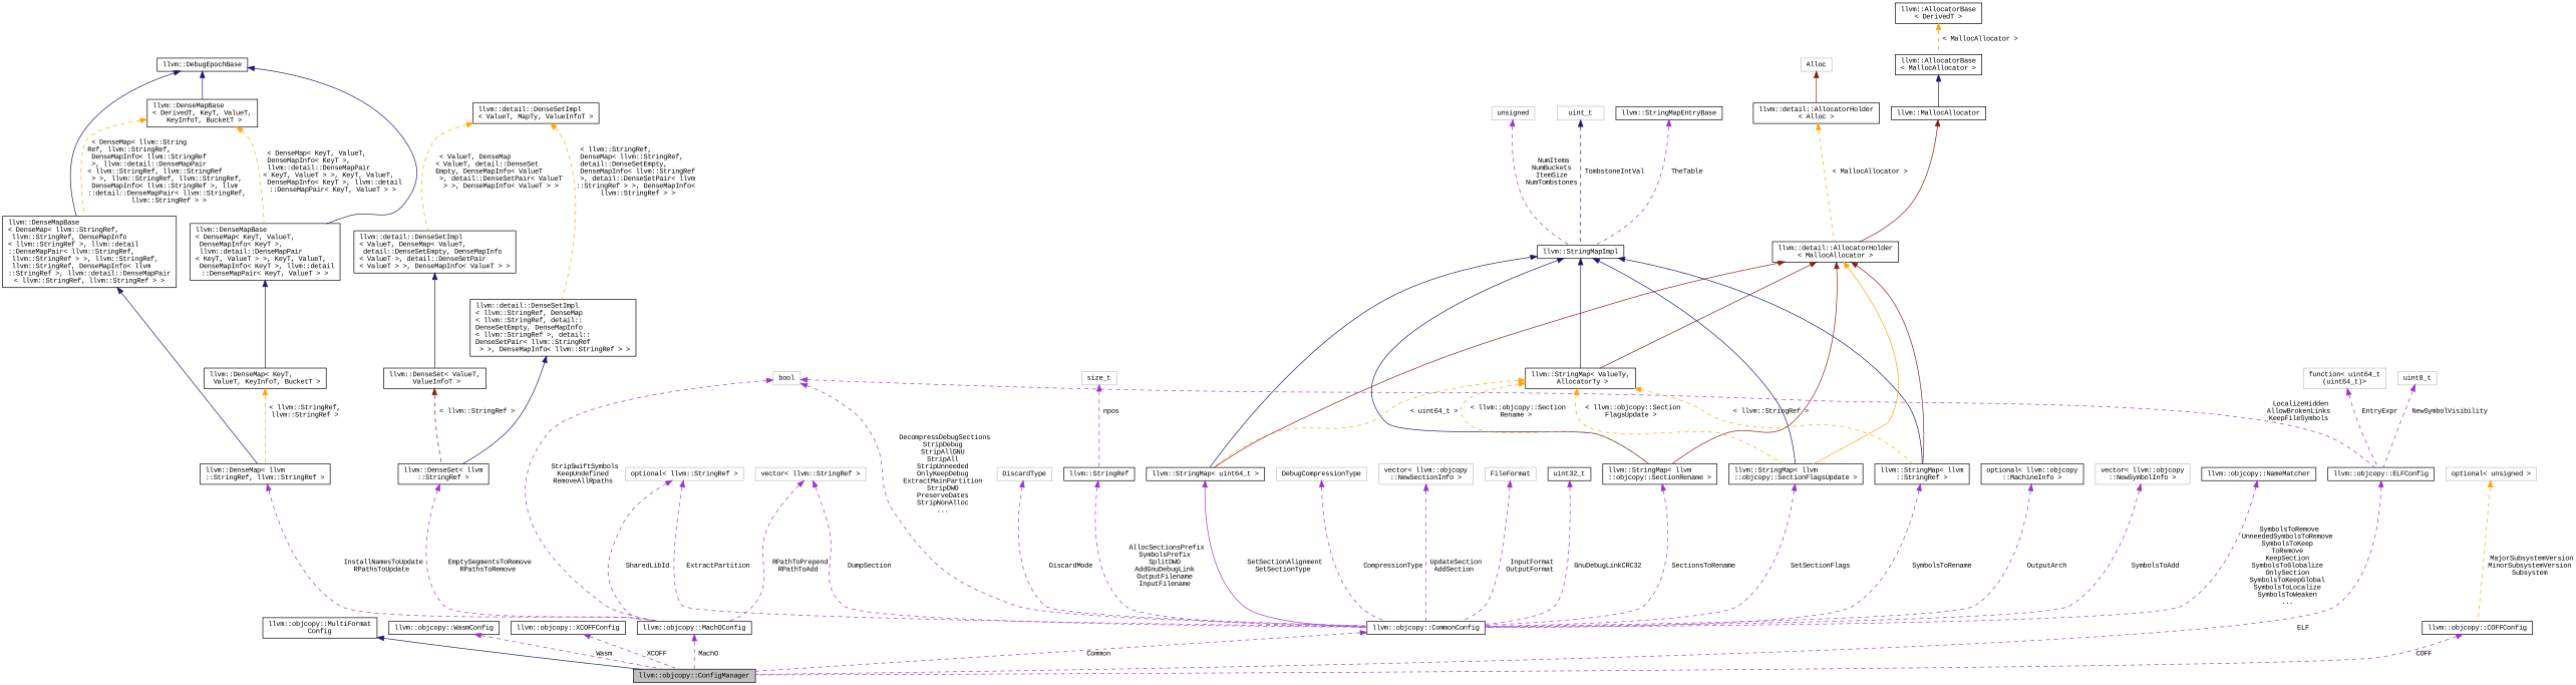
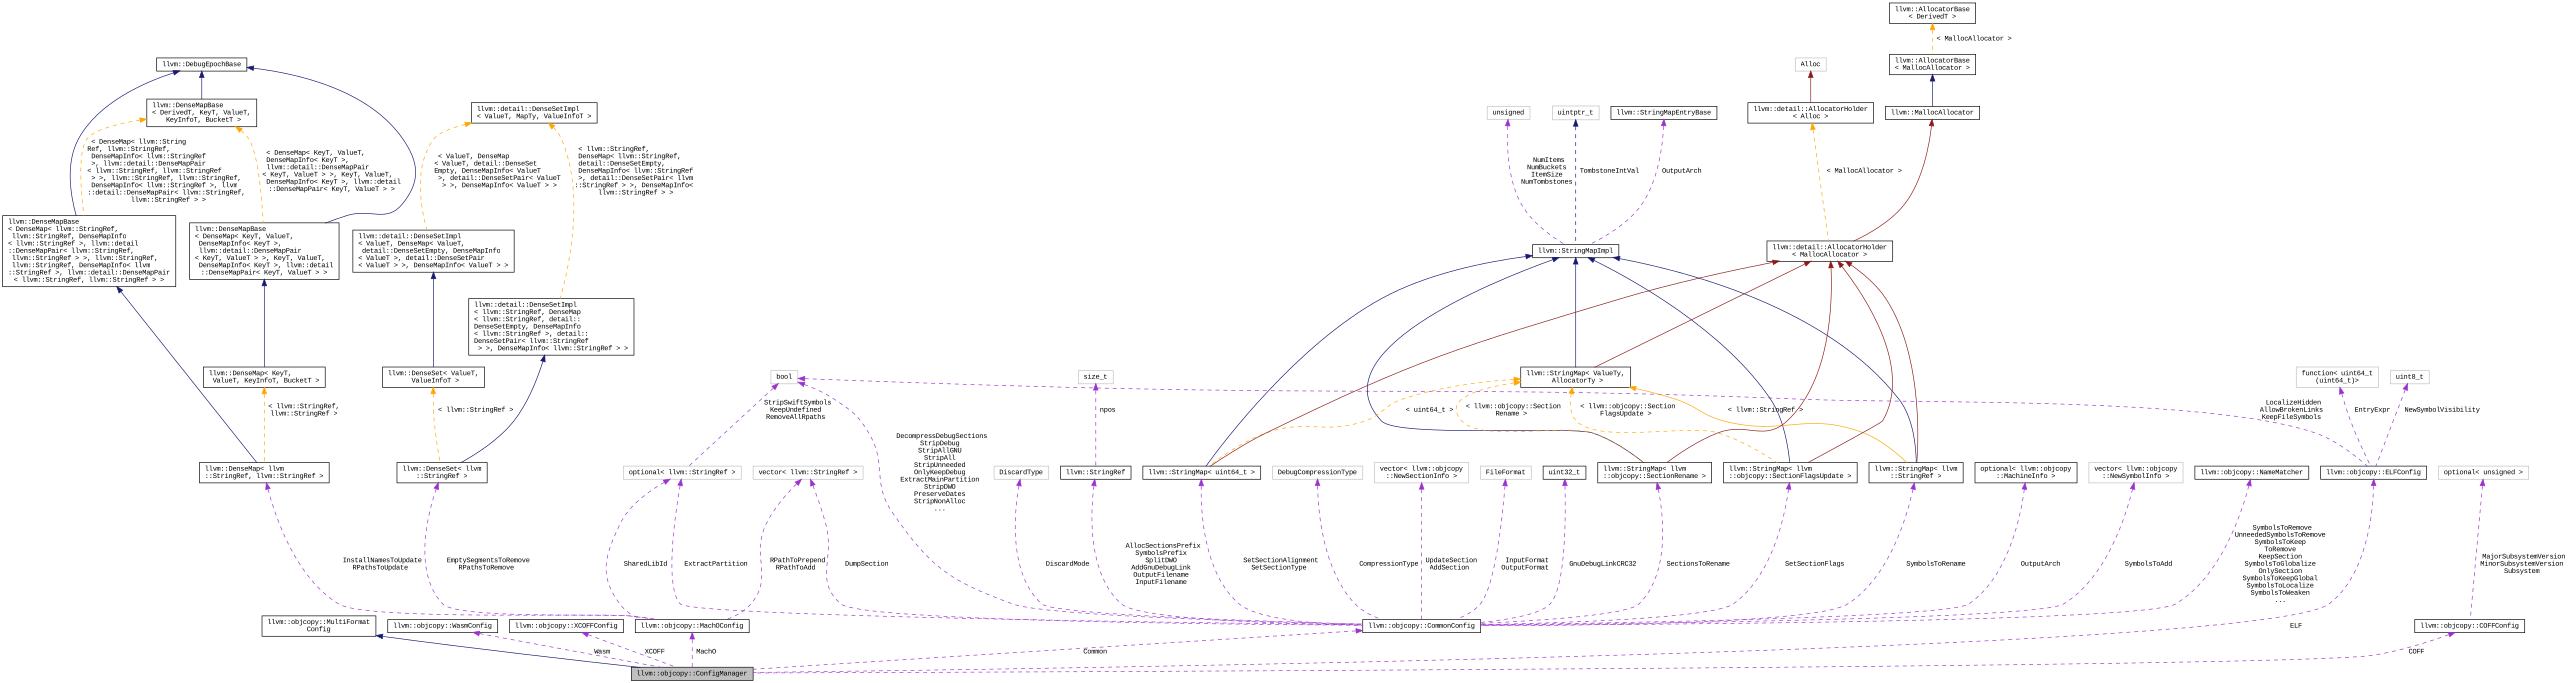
  digraph {
    fontname="Liberation Mono"
    rankdir=TB
    node [color=black fontname="Liberation Mono" fontsize=10 shape=record]
    edge [color=darkorchid3 dir=back fontname="Liberation Mono" fontsize=10 labelfontname=Helvetica labelfontsize=10 style=dashed]
    n1 [fillcolor=grey75 fontcolor=black height=0.2 label="llvm::objcopy::ConfigManager" style=filled width=0.4]
    n2 [height=0.2 label="llvm::objcopy::MultiFormat\lConfig" width=0.4]
    n3 [height=0.2 label="llvm::objcopy::WasmConfig" width=0.4]
    n4 [height=0.2 label="llvm::objcopy::XCOFFConfig" width=0.4]
    n5 [height=0.2 label="llvm::objcopy::ELFConfig" width=0.4]
    n6 [color=grey75 height=0.2 label=bool width=0.4]
    n7 [height=0.2 label="llvm::objcopy::CommonConfig" width=0.4]
    n8 [height=0.2 label="llvm::objcopy::MachOConfig" width=0.4]
    n9 [color=grey75 height=0.2 label=uint8_t width=0.4]
    n10 [color=grey75 height=0.2 label="function\< uint64_t\l(uint64_t)\>" width=0.4]
    n11 [height=0.2 label="llvm::objcopy::COFFConfig" width=0.4]
    n12 [color=grey75 height=0.2 label="optional\< unsigned \>" width=0.4]
    n13 [height=0.2 label="llvm::StringMap\< llvm\l::StringRef \>" width=0.4]
    n14 [height=0.2 label="llvm::StringMapImpl" width=0.4]
    n15 [height=0.2 label="llvm::StringMap\< ValueTy,\l AllocatorTy \>" width=0.4]
    n16 [height=0.2 label="llvm::StringMap\< uint64_t \>" width=0.4]
    n17 [height=0.2 label="llvm::StringMap\< llvm\l::objcopy::SectionRename \>" width=0.4]
    n18 [height=0.2 label="llvm::StringMap\< llvm\l::objcopy::SectionFlagsUpdate \>" width=0.4]
    n19 [height=0.2 label="llvm::StringMapEntryBase" width=0.4]
    n20 [color=grey75 height=0.2 label=unsigned width=0.4]
-   n21 [color=grey75 height=0.2 label=uint_t width=0.4]
+   n21 [color=grey75 height=0.2 label=uintptr_t width=0.4]
    n22 [height=0.2 label="llvm::detail::AllocatorHolder\l\< MallocAllocator \>" width=0.4]
    n23 [height=0.2 label="llvm::MallocAllocator" width=0.4]
    n24 [height=0.2 label="llvm::AllocatorBase\l\< MallocAllocator \>" width=0.4]
    n25 [height=0.2 label="llvm::AllocatorBase\l\< DerivedT \>" width=0.4]
    n26 [height=0.2 label="llvm::detail::AllocatorHolder\l\< Alloc \>" width=0.4]
    n27 [color=grey75 height=0.2 label=Alloc width=0.4]
    n28 [color=grey75 height=0.2 label=DiscardType width=0.4]
    n29 [color=grey75 height=0.2 label=DebugCompressionType width=0.4]
    n30 [color=grey75 height=0.2 label="optional\< llvm::StringRef \>" width=0.4]
    n31 [color=grey75 height=0.2 label="vector\< llvm::objcopy\l::NewSectionInfo \>" width=0.4]
    n32 [color=grey75 height=0.2 label=FileFormat width=0.4]
    n33 [height=0.2 label=uint32_t width=0.4]
    n34 [height=0.2 label="optional\< llvm::objcopy\l::MachineInfo \>" width=0.4]
    n35 [color=grey75 height=0.2 label="vector\< llvm::StringRef \>" width=0.4]
    n36 [color=grey75 height=0.2 label="vector\< llvm::objcopy\l::NewSymbolInfo \>" width=0.4]
    n37 [height=0.2 label="llvm::StringRef" width=0.4]
    n38 [color=grey75 height=0.2 label=size_t width=0.4]
    n39 [height=0.2 label="llvm::objcopy::NameMatcher" width=0.4]
    n40 [height=0.2 label="llvm::DenseSet\< llvm\l::StringRef \>" width=0.4]
    n41 [height=0.2 label="llvm::detail::DenseSetImpl\l\< llvm::StringRef, DenseMap\l\< llvm::StringRef, detail::\lDenseSetEmpty, DenseMapInfo\l\< llvm::StringRef \>, detail::\lDenseSetPair\< llvm::StringRef\l \> \>, DenseMapInfo\< llvm::StringRef \> \>" width=0.4]
    n42 [height=0.2 label="llvm::detail::DenseSetImpl\l\< ValueT, MapTy, ValueInfoT \>" width=0.4]
    n43 [height=0.2 label="llvm::detail::DenseSetImpl\l\< ValueT, DenseMap\< ValueT,\l detail::DenseSetEmpty, DenseMapInfo\l\< ValueT \>, detail::DenseSetPair\l\< ValueT \> \>, DenseMapInfo\< ValueT \> \>" width=0.4]
    n44 [height=0.2 label="llvm::DenseSet\< ValueT,\l ValueInfoT \>" width=0.4]
    n45 [height=0.2 label="llvm::DenseMap\< llvm\l::StringRef, llvm::StringRef \>" width=0.4]
    n46 [height=0.2 label="llvm::DenseMapBase\l\< DenseMap\< llvm::StringRef,\l llvm::StringRef, DenseMapInfo\l\< llvm::StringRef \>, llvm::detail\l::DenseMapPair\< llvm::StringRef,\l llvm::StringRef \> \>, llvm::StringRef,\l llvm::StringRef, DenseMapInfo\< llvm\l::StringRef \>, llvm::detail::DenseMapPair\l\< llvm::StringRef, llvm::StringRef \> \>" width=0.4]
    n47 [height=0.2 label="llvm::DebugEpochBase" width=0.4]
    n48 [height=0.2 label="llvm::DenseMapBase\l\< DerivedT, KeyT, ValueT,\l KeyInfoT, BucketT \>" width=0.4]
    n49 [height=0.2 label="llvm::DenseMapBase\l\< DenseMap\< KeyT, ValueT,\l DenseMapInfo\< KeyT \>,\l llvm::detail::DenseMapPair\l\< KeyT, ValueT \> \>, KeyT, ValueT,\l DenseMapInfo\< KeyT \>, llvm::detail\l::DenseMapPair\< KeyT, ValueT \> \>" width=0.4]
    n50 [height=0.2 label="llvm::DenseMap\< KeyT,\l ValueT, KeyInfoT, BucketT \>" width=0.4]
    n2 -> n1 [color=midnightblue style=solid]
    n3 -> n1 [label=" Wasm"]
    n4 -> n1 [label=" XCOFF"]
    n5 -> n1 [label=" ELF"]
    n6 -> n5 [label=" LocalizeHidden\nAllowBrokenLinks\nKeepFileSymbols"]
    n6 -> n7 [label=" DecompressDebugSections\nStripDebug\nStripAllGNU\nStripAll\nStripUnneeded\nOnlyKeepDebug\nExtractMainPartition\nStripDWO\nPreserveDates\nStripNonAlloc\n..."]
-   n6 -> n8 [label=" StripSwiftSymbols\nKeepUndefined\nRemoveAllRpaths"]
+   n6 -> n30 [label=" StripSwiftSymbols\nKeepUndefined\nRemoveAllRpaths"]
    n7 -> n1 [label=" Common"]
    n8 -> n1 [label=" MachO"]
    n9 -> n5 [label=" NewSymbolVisibility"]
    n10 -> n5 [label=" EntryExpr"]
    n11 -> n1 [label=" COFF"]
-   n12 -> n11 [color=orange label=" MajorSubsystemVersion\nMinorSubsystemVersion\nSubsystem"]
+   n12 -> n11 [label=" MajorSubsystemVersion\nMinorSubsystemVersion\nSubsystem"]
    n13 -> n7 [label=" SymbolsToRename"]
    n14 -> n13 [color=midnightblue style=solid]
    n14 -> n15 [color=midnightblue style=solid]
    n14 -> n16 [color=midnightblue style=solid]
    n14 -> n17 [color=midnightblue style=solid]
    n14 -> n18 [color=midnightblue style=solid]
-   n15 -> n13 [color=orange label=" \< llvm::StringRef \>"]
+   n15 -> n13 [color=orange label=" \< llvm::StringRef \>" style=solid]
    n15 -> n16 [color=orange label=" \< uint64_t \>"]
    n15 -> n17 [color=orange label=" \< llvm::objcopy::Section\lRename \>"]
    n15 -> n18 [color=orange label=" \< llvm::objcopy::Section\lFlagsUpdate \>"]
-   n16 -> n7 [label=" SetSectionAlignment\nSetSectionType" style=solid]
+   n16 -> n7 [label=" SetSectionAlignment\nSetSectionType"]
    n17 -> n7 [label=" SectionsToRename"]
    n18 -> n7 [label=" SetSectionFlags"]
-   n19 -> n14 [label=" TheTable"]
+   n19 -> n14 [label=" OutputArch"]
    n20 -> n14 [label=" NumItems\nNumBuckets\nItemSize\nNumTombstones"]
    n21 -> n14 [color=midnightblue label=" TombstoneIntVal"]
    n22 -> n13 [color=firebrick4 style=solid]
    n22 -> n15 [color=firebrick4 style=solid]
    n22 -> n16 [color=firebrick4 style=solid]
    n22 -> n17 [color=firebrick4 style=solid]
-   n22 -> n18 [color=orange style=solid]
+   n22 -> n18 [color=firebrick4 style=solid]
    n23 -> n22 [color=firebrick4 style=solid]
    n24 -> n23 [color=midnightblue style=solid]
    n25 -> n24 [color=orange label=" \< MallocAllocator \>"]
    n26 -> n22 [color=orange label=" \< MallocAllocator \>"]
    n27 -> n26 [color=firebrick4 style=solid]
    n28 -> n7 [label=" DiscardMode"]
    n29 -> n7 [label=" CompressionType"]
    n30 -> n7 [label=" ExtractPartition"]
    n30 -> n8 [label=" SharedLibId"]
    n31 -> n7 [label=" UpdateSection\nAddSection"]
    n32 -> n7 [label=" InputFormat\nOutputFormat"]
    n33 -> n7 [label=" GnuDebugLinkCRC32"]
    n34 -> n7 [label=" OutputArch"]
    n35 -> n7 [label=" DumpSection"]
    n35 -> n8 [label=" RPathToPrepend\nRPathToAdd"]
    n36 -> n7 [label=" SymbolsToAdd"]
    n37 -> n7 [label=" AllocSectionsPrefix\nSymbolsPrefix\nSplitDWO\nAddGnuDebugLink\nOutputFilename\nInputFilename"]
    n38 -> n37 [label=" npos"]
    n39 -> n7 [label=" SymbolsToRemove\nUnneededSymbolsToRemove\nSymbolsToKeep\nToRemove\nKeepSection\nSymbolsToGlobalize\nOnlySection\nSymbolsToKeepGlobal\nSymbolsToLocalize\nSymbolsToWeaken\n..."]
    n40 -> n8 [label=" EmptySegmentsToRemove\nRPathsToRemove"]
    n41 -> n40 [color=midnightblue style=solid]
    n42 -> n41 [color=orange label=" \< llvm::StringRef,\l DenseMap\< llvm::StringRef,\l detail::DenseSetEmpty,\l DenseMapInfo\< llvm::StringRef\l \>, detail::DenseSetPair\< llvm\l::StringRef \> \>, DenseMapInfo\<\l llvm::StringRef \> \>"]
    n42 -> n43 [color=orange label=" \< ValueT, DenseMap\l\< ValueT, detail::DenseSet\lEmpty, DenseMapInfo\< ValueT\l \>, detail::DenseSetPair\< ValueT\l \> \>, DenseMapInfo\< ValueT \> \>"]
    n43 -> n44 [color=midnightblue style=solid]
-   n44 -> n40 [color=firebrick4 label=" \< llvm::StringRef \>"]
+   n44 -> n40 [color=orange label=" \< llvm::StringRef \>"]
    n45 -> n8 [label=" InstallNamesToUpdate\nRPathsToUpdate"]
    n46 -> n45 [color=midnightblue style=solid]
    n47 -> n46 [color=midnightblue style=solid]
    n47 -> n48 [color=midnightblue style=solid]
    n47 -> n49 [color=midnightblue style=solid]
    n48 -> n46 [color=orange label=" \< DenseMap\< llvm::String\lRef, llvm::StringRef,\l DenseMapInfo\< llvm::StringRef\l \>, llvm::detail::DenseMapPair\l\< llvm::StringRef, llvm::StringRef\l \> \>, llvm::StringRef, llvm::StringRef,\l DenseMapInfo\< llvm::StringRef \>, llvm\l::detail::DenseMapPair\< llvm::StringRef,\l llvm::StringRef \> \>"]
    n48 -> n49 [color=orange label=" \< DenseMap\< KeyT, ValueT,\l DenseMapInfo\< KeyT \>,\l llvm::detail::DenseMapPair\l\< KeyT, ValueT \> \>, KeyT, ValueT,\l DenseMapInfo\< KeyT \>, llvm::detail\l::DenseMapPair\< KeyT, ValueT \> \>"]
    n49 -> n50 [color=midnightblue style=solid]
    n50 -> n45 [color=orange label=" \< llvm::StringRef,\l llvm::StringRef \>"]
  }
